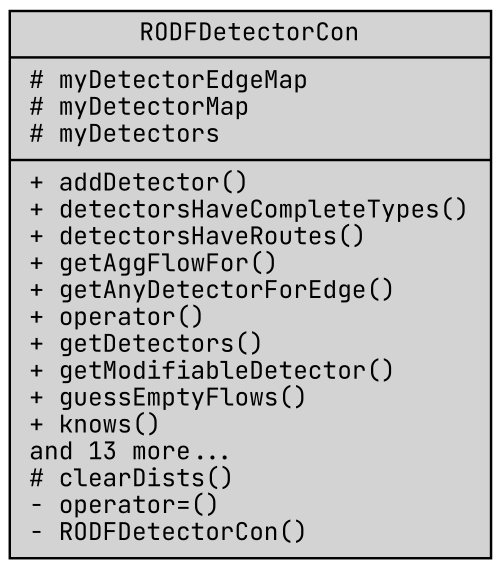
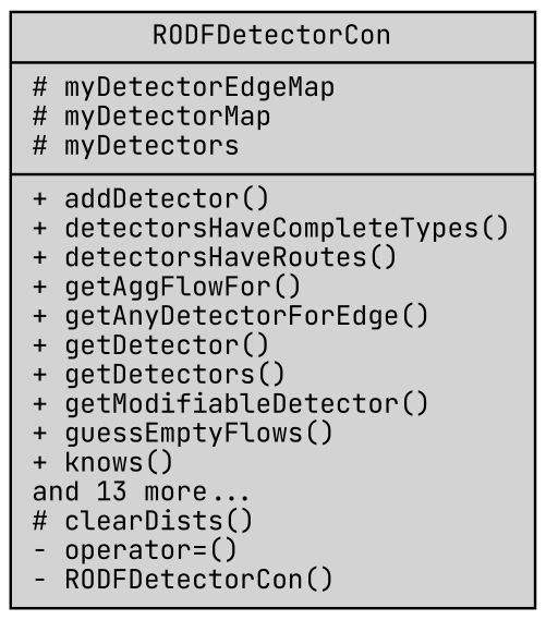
  digraph {
    fontname="JetBrains Mono"
-   n1 [color=black fillcolor=lightgrey fontcolor=black fontname="JetBrains Mono" fontsize=10 height=0.2 label="{RODFDetectorCon\n|# myDetectorEdgeMap\l# myDetectorMap\l# myDetectors\l|+ addDetector()\l+ detectorsHaveCompleteTypes()\l+ detectorsHaveRoutes()\l+ getAggFlowFor()\l+ getAnyDetectorForEdge()\l+ operator()\l+ getDetectors()\l+ getModifiableDetector()\l+ guessEmptyFlows()\l+ knows()\land 13 more...\l# clearDists()\l- operator=()\l- RODFDetectorCon()\l}" shape=record style=filled width=0.4]
+   n1 [color=black fillcolor=lightgrey fontcolor=black fontname="JetBrains Mono" fontsize=10 height=0.2 label="{RODFDetectorCon\n|# myDetectorEdgeMap\l# myDetectorMap\l# myDetectors\l|+ addDetector()\l+ detectorsHaveCompleteTypes()\l+ detectorsHaveRoutes()\l+ getAggFlowFor()\l+ getAnyDetectorForEdge()\l+ getDetector()\l+ getDetectors()\l+ getModifiableDetector()\l+ guessEmptyFlows()\l+ knows()\land 13 more...\l# clearDists()\l- operator=()\l- RODFDetectorCon()\l}" shape=record style=filled width=0.4]
  }
